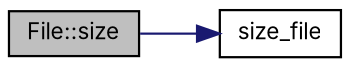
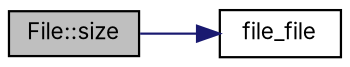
  digraph {
    rankdir=LR
    fontname=Inter
    node [color=black fontname=Inter fontsize=10 shape=record style=filled]
    n1 [fillcolor=grey75 fontcolor=black height=0.2 label="File::size" width=0.4]
-   n2 [fillcolor=white height=0.2 label=size_file width=0.4]
+   n2 [fillcolor=white height=0.2 label=file_file width=0.4]
    n1 -> n2 [color=midnightblue fontname=Inter fontsize=10 labelfontname=Helvetica labelfontsize=10 style=solid]
  }
